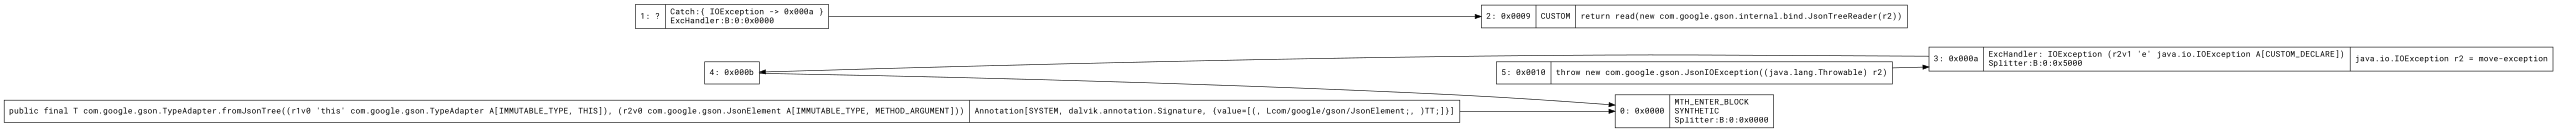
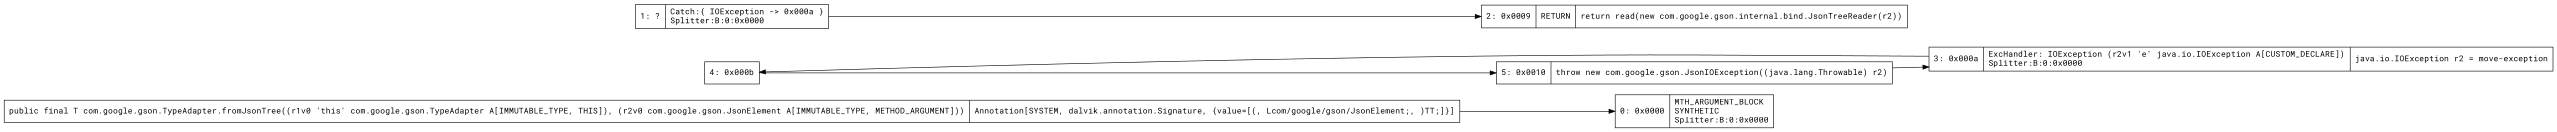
  digraph {
    fontname="Roboto Mono"
    rankdir=LR
    node [fontname="Roboto Mono" shape=record]
    edge [fontname="Roboto Mono"]
-   n1 [label="{0\:\ 0x0000|MTH_ENTER_BLOCK\lSYNTHETIC\lSplitter:B:0:0x0000\l}"]
-   n2 [label="{1\:\ ?|Catch:\{ IOException \-\> 0x000a \}\lExcHandler:B:0:0x0000\l}"]
-   n3 [label="{2\:\ 0x0009|CUSTOM\l|return read(new com.google.gson.internal.bind.JsonTreeReader(r2))\l}"]
-   n4 [label="{3\:\ 0x000a|ExcHandler: IOException (r2v1 'e' java.io.IOException A[CUSTOM_DECLARE])\lSplitter:B:0:0x5000\l|java.io.IOException r2 = move\-exception\l}"]
+   n1 [label="{0\:\ 0x0000|MTH_ARGUMENT_BLOCK\lSYNTHETIC\lSplitter:B:0:0x0000\l}"]
+   n2 [label="{1\:\ ?|Catch:\{ IOException \-\> 0x000a \}\lSplitter:B:0:0x0000\l}"]
+   n3 [label="{2\:\ 0x0009|RETURN\l|return read(new com.google.gson.internal.bind.JsonTreeReader(r2))\l}"]
+   n4 [label="{3\:\ 0x000a|ExcHandler: IOException (r2v1 'e' java.io.IOException A[CUSTOM_DECLARE])\lSplitter:B:0:0x0000\l|java.io.IOException r2 = move\-exception\l}"]
    n5 [label="{4\:\ 0x000b}"]
    n6 [label="{5\:\ 0x0010|throw new com.google.gson.JsonIOException((java.lang.Throwable) r2)\l}"]
    n7 [label="{public final T com.google.gson.TypeAdapter.fromJsonTree((r1v0 'this' com.google.gson.TypeAdapter A[IMMUTABLE_TYPE, THIS]), (r2v0 com.google.gson.JsonElement A[IMMUTABLE_TYPE, METHOD_ARGUMENT]))  | Annotation[SYSTEM, dalvik.annotation.Signature, \{value=[(, Lcom\/google\/gson\/JsonElement;, )TT;]\}]\l}"]
    n2 -> n3
    n4 -> n5
-   n5 -> n1
+   n5 -> n6
    n6 -> n4
    n7 -> n1
  }
